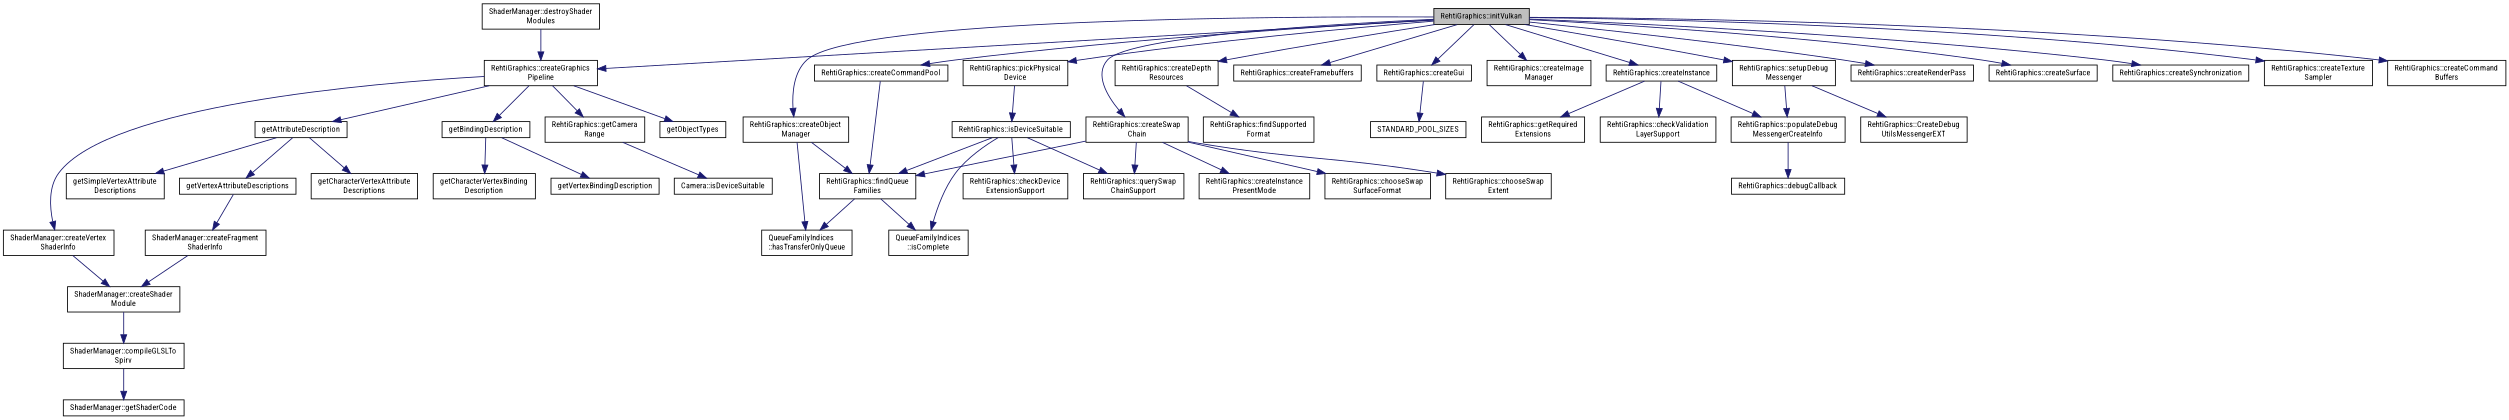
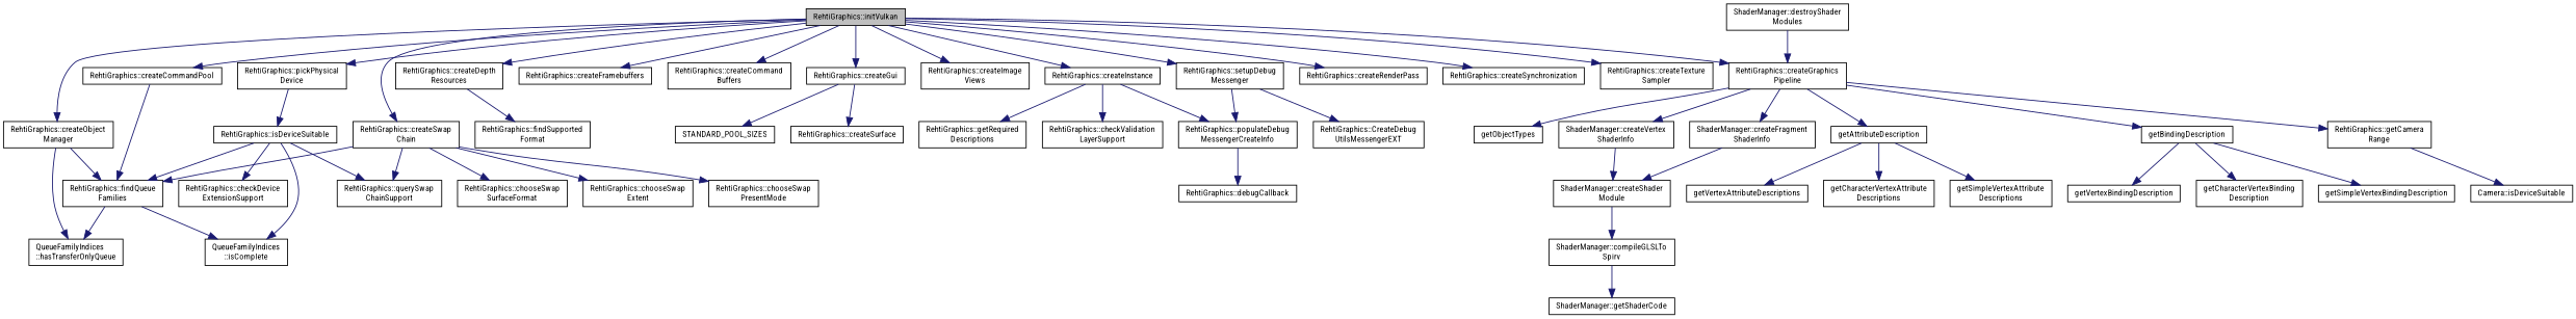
  digraph {
    fontname="Roboto Condensed"
    rankdir=TB
    node [color=black fillcolor=white fontname="Roboto Condensed" fontsize=10 shape=record style=filled]
    edge [color=midnightblue fontname="Roboto Condensed" fontsize=10 labelfontname=Helvetica labelfontsize=10 style=solid]
    n1 [fillcolor=grey75 fontcolor=black height=0.2 label="RehtiGraphics::initVulkan" width=0.4]
    n2 [height=0.2 label="RehtiGraphics::createCommand\lBuffers" width=0.4]
    n3 [height=0.2 label="RehtiGraphics::createCommandPool" width=0.4]
    n4 [height=0.2 label="RehtiGraphics::createDepth\lResources" width=0.4]
    n5 [height=0.2 label="RehtiGraphics::createFramebuffers" width=0.4]
    n6 [height=0.2 label="RehtiGraphics::createGraphics\lPipeline" width=0.4]
    n7 [height=0.2 label="RehtiGraphics::createGui" width=0.4]
-   n8 [height=0.2 label="RehtiGraphics::createImage\lManager" width=0.4]
+   n8 [height=0.2 label="RehtiGraphics::createImage\lViews" width=0.4]
    n9 [height=0.2 label="RehtiGraphics::createInstance" width=0.4]
    n10 [height=0.2 label="RehtiGraphics::createObject\lManager" width=0.4]
    n11 [height=0.2 label="RehtiGraphics::createRenderPass" width=0.4]
    n12 [height=0.2 label="RehtiGraphics::createSurface" width=0.4]
    n13 [height=0.2 label="RehtiGraphics::createSwap\lChain" width=0.4]
    n14 [height=0.2 label="RehtiGraphics::createSynchronization" width=0.4]
    n15 [height=0.2 label="RehtiGraphics::createTexture\lSampler" width=0.4]
    n16 [height=0.2 label="RehtiGraphics::pickPhysical\lDevice" width=0.4]
    n17 [height=0.2 label="RehtiGraphics::setupDebug\lMessenger" width=0.4]
    n18 [height=0.2 label="RehtiGraphics::findQueue\lFamilies" width=0.4]
    n19 [height=0.2 label="RehtiGraphics::findSupported\lFormat" width=0.4]
    n20 [height=0.2 label="ShaderManager::createFragment\lShaderInfo" width=0.4]
    n21 [height=0.2 label="ShaderManager::createVertex\lShaderInfo" width=0.4]
    n22 [height=0.2 label=getAttributeDescription width=0.4]
    n23 [height=0.2 label=getBindingDescription width=0.4]
    n24 [height=0.2 label="RehtiGraphics::getCamera\lRange" width=0.4]
    n25 [height=0.2 label=getObjectTypes width=0.4]
    n26 [height=0.2 label=STANDARD_POOL_SIZES width=0.4]
    n27 [height=0.2 label="RehtiGraphics::checkValidation\lLayerSupport" width=0.4]
-   n28 [height=0.2 label="RehtiGraphics::getRequired\lExtensions" width=0.4]
+   n28 [height=0.2 label="RehtiGraphics::getRequired\lDescriptions" width=0.4]
    n29 [height=0.2 label="RehtiGraphics::populateDebug\lMessengerCreateInfo" width=0.4]
    n30 [height=0.2 label="QueueFamilyIndices\l::hasTransferOnlyQueue" width=0.4]
    n31 [height=0.2 label="RehtiGraphics::chooseSwap\lExtent" width=0.4]
-   n32 [height=0.2 label="RehtiGraphics::createInstance\lPresentMode" width=0.4]
+   n32 [height=0.2 label="RehtiGraphics::chooseSwap\lPresentMode" width=0.4]
    n33 [height=0.2 label="RehtiGraphics::chooseSwap\lSurfaceFormat" width=0.4]
    n34 [height=0.2 label="RehtiGraphics::querySwap\lChainSupport" width=0.4]
    n35 [height=0.2 label="RehtiGraphics::isDeviceSuitable" width=0.4]
    n36 [height=0.2 label="RehtiGraphics::CreateDebug\lUtilsMessengerEXT" width=0.4]
    n37 [height=0.2 label="QueueFamilyIndices\l::isComplete" width=0.4]
    n38 [height=0.2 label="ShaderManager::createShader\lModule" width=0.4]
    n39 [height=0.2 label="ShaderManager::destroyShader\lModules" width=0.4]
    n40 [height=0.2 label="getCharacterVertexAttribute\lDescriptions" width=0.4]
    n41 [height=0.2 label="getSimpleVertexAttribute\lDescriptions" width=0.4]
    n42 [height=0.2 label=getVertexAttributeDescriptions width=0.4]
    n43 [height=0.2 label="getCharacterVertexBinding\lDescription" width=0.4]
+   n44 [height=0.2 label=getSimpleVertexBindingDescription width=0.4]
    n45 [height=0.2 label=getVertexBindingDescription width=0.4]
    n46 [height=0.2 label="Camera::isDeviceSuitable" width=0.4]
    n47 [height=0.2 label="ShaderManager::compileGLSLTo\lSpirv" width=0.4]
    n48 [height=0.2 label="ShaderManager::getShaderCode" width=0.4]
    n49 [height=0.2 label="RehtiGraphics::debugCallback" width=0.4]
    n50 [height=0.2 label="RehtiGraphics::checkDevice\lExtensionSupport" width=0.4]
    n1 -> n2
    n1 -> n3
    n1 -> n4
    n1 -> n5
    n1 -> n6
    n1 -> n7
    n1 -> n8
    n1 -> n9
    n1 -> n10
    n1 -> n11
-   n1 -> n12
+   n7 -> n12
    n1 -> n13
    n1 -> n14
    n1 -> n15
    n1 -> n16
    n1 -> n17
    n3 -> n18
    n4 -> n19
-   n42 -> n20
+   n6 -> n20
    n6 -> n21
    n6 -> n22
    n6 -> n23
    n6 -> n24
    n6 -> n25
    n7 -> n26
    n9 -> n27
    n9 -> n28
    n9 -> n29
    n10 -> n18
    n10 -> n30
    n13 -> n18
    n13 -> n31
    n13 -> n32
    n13 -> n33
    n13 -> n34
    n16 -> n35
    n17 -> n29
    n17 -> n36
    n18 -> n30
    n18 -> n37
    n20 -> n38
    n21 -> n38
    n22 -> n40
    n22 -> n41
    n22 -> n42
    n23 -> n43
+   n23 -> n44
    n23 -> n45
    n24 -> n46
    n29 -> n49
    n35 -> n18
    n35 -> n34
    n35 -> n37
    n35 -> n50
    n38 -> n47
    n39 -> n6
    n47 -> n48
  }
